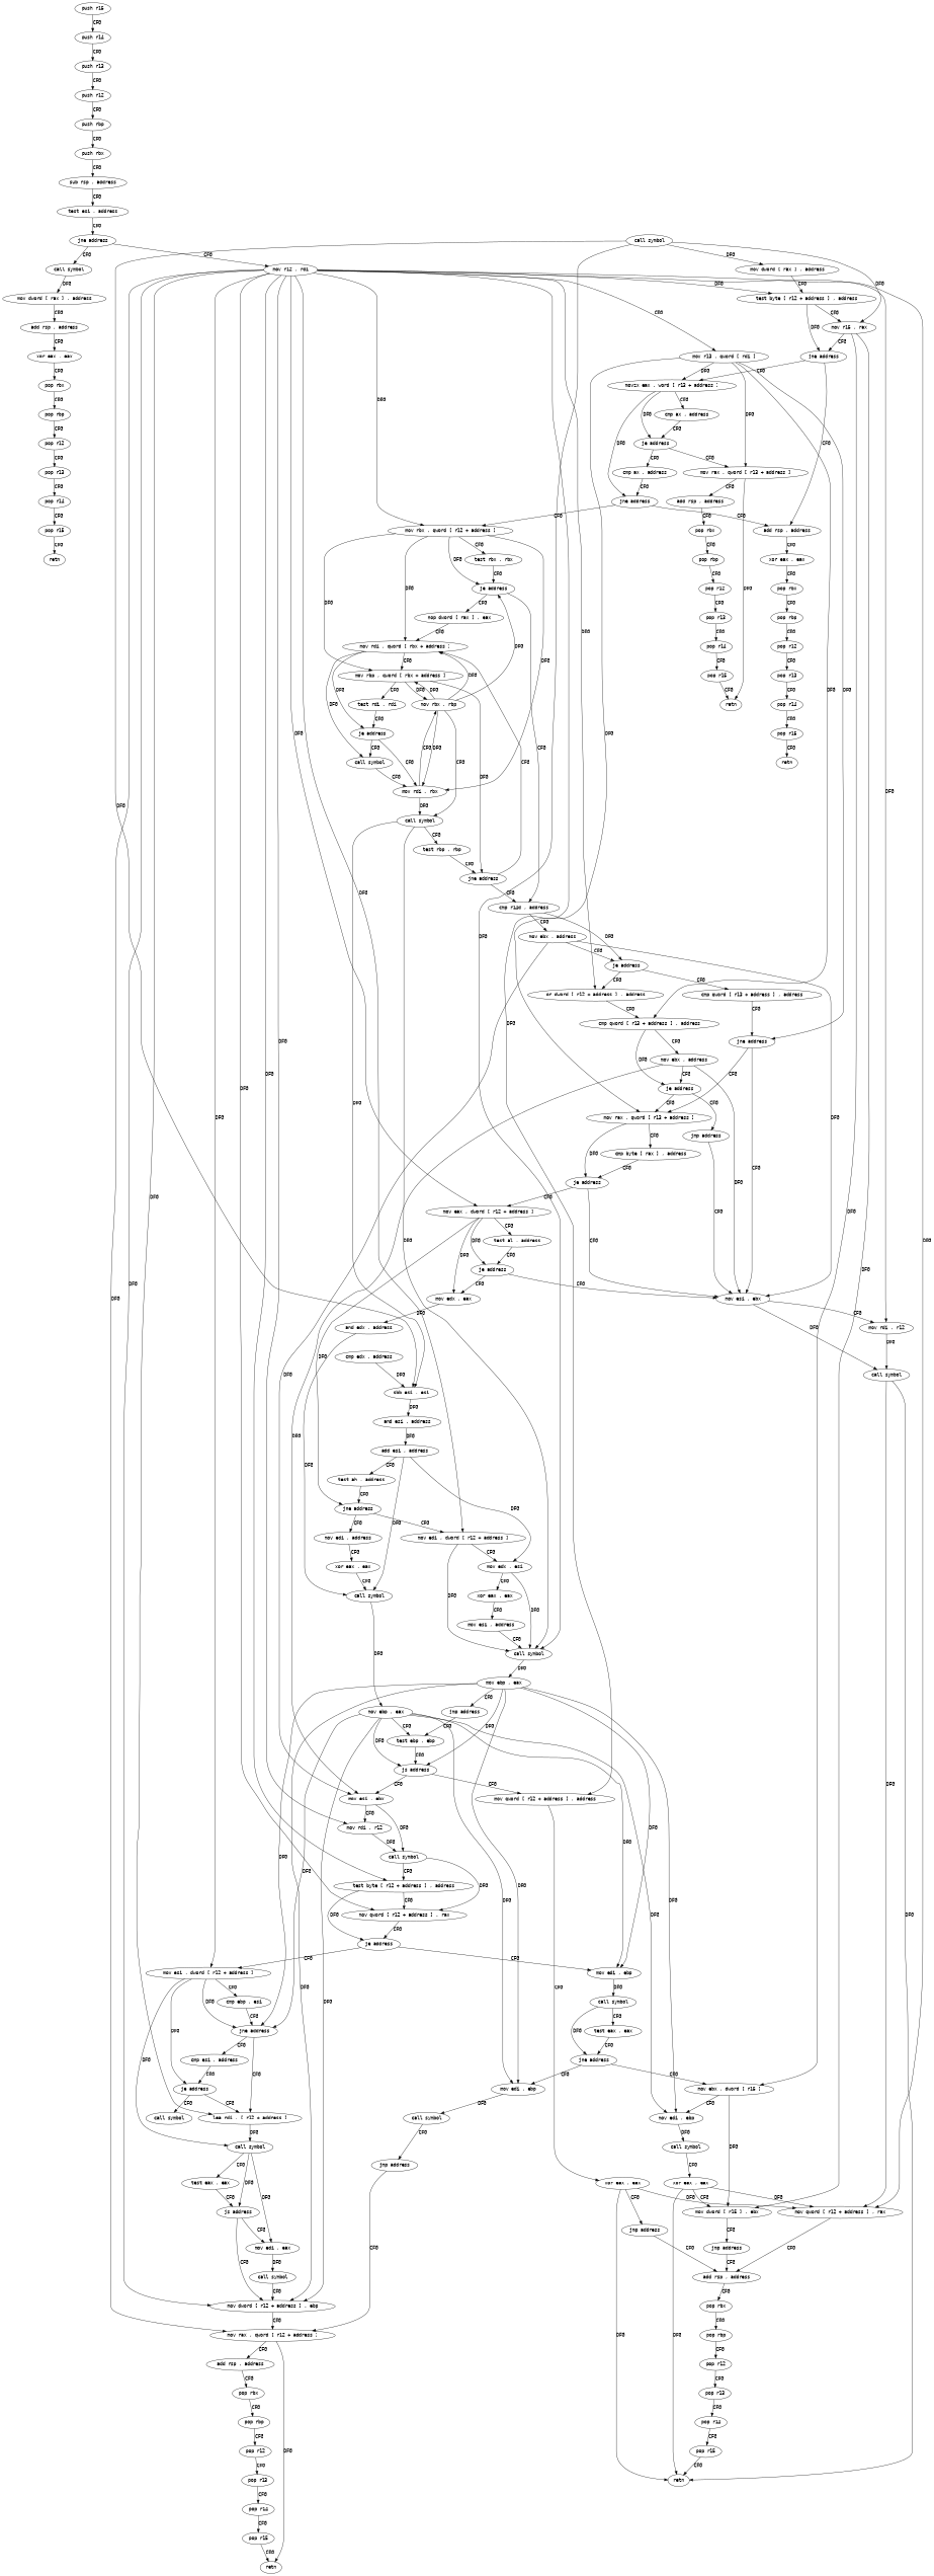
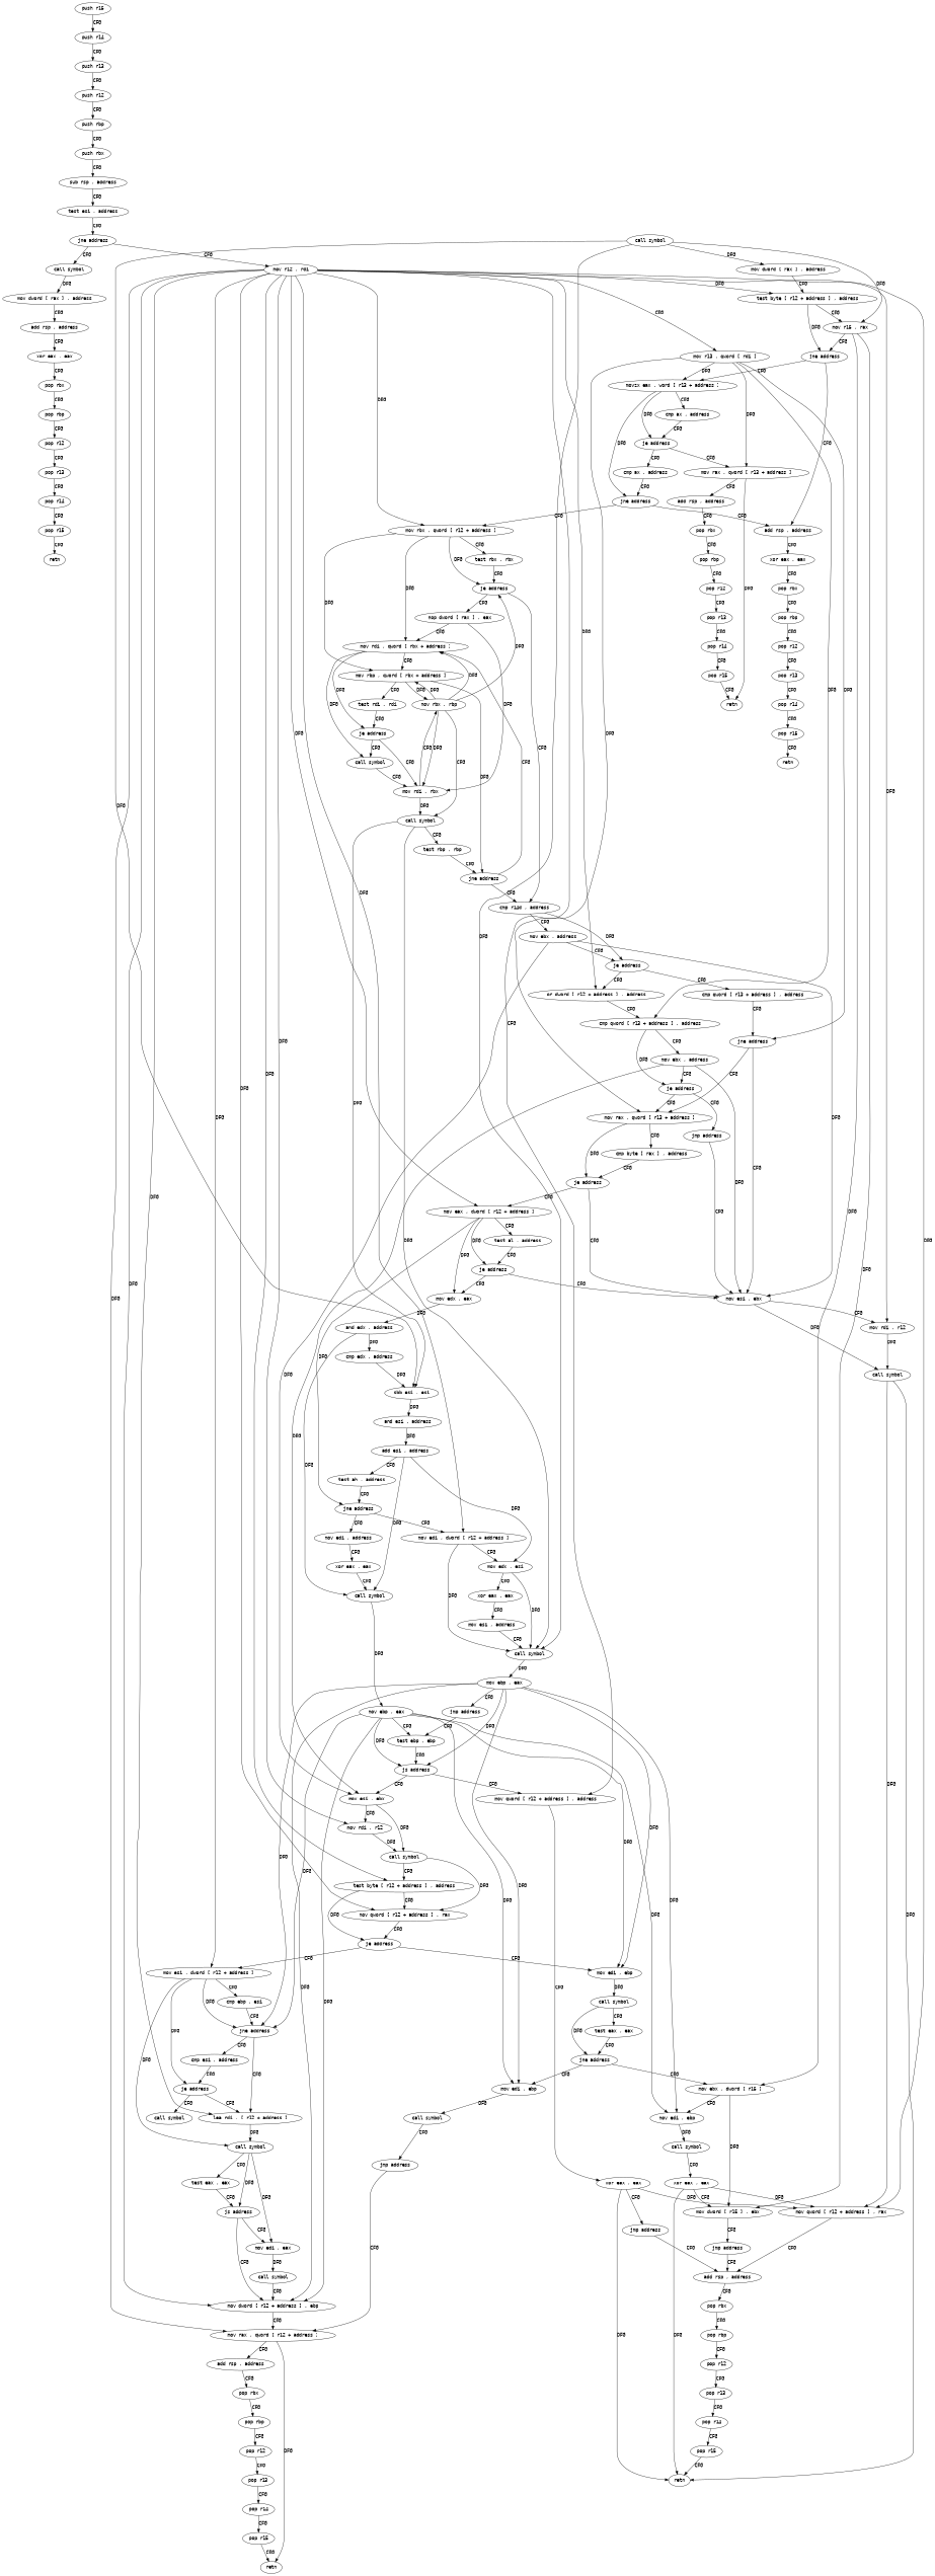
  digraph {
    fontname="DejaVu Sans Mono"
    node [fontname="DejaVu Sans Mono"]
    edge [fontname="DejaVu Sans Mono"]
    n1 [label="push r15"]
    n2 [label="push r14"]
    n3 [label="push r13"]
    n4 [label="push r12"]
    n5 [label="push rbp"]
    n6 [label="push rbx"]
    n7 [label="sub rsp , address"]
    n8 [label="test esi , address"]
    n9 [label="jne address"]
    n10 [label="call symbol"]
    n11 [label="mov r12 , rdi"]
    n12 [label="mov dword [ rax ] , address"]
    n13 [label="mov r13 , qword [ rdi ]"]
    n14 [label="test byte [ r12 + address ] , address"]
    n15 [label="mov rbx , qword [ r12 + address ]"]
    n16 [label="or dword [ r12 + address ] , address"]
    n17 [label="mov eax , dword [ r12 + address ]"]
    n18 [label="mov rdi , r12"]
    n19 [label="mov qword [ r12 + address ] , rax"]
    n20 [label="mov edi , dword [ r12 + address ]"]
    n21 [label="mov qword [ r12 + address ] , address"]
    n22 [label="mov rdi , r12"]
    n23 [label="test byte [ r12 + address ] , address"]
    n24 [label="mov qword [ r12 + address ] , rax"]
    n25 [label="mov esi , dword [ r12 + address ]"]
    n26 [label="lea rdi , [ r12 + address ]"]
    n27 [label="mov rax , qword [ r12 + address ]"]
    n28 [label="mov dword [ r12 + address ] , ebp"]
    n29 [label="add rsp , address"]
    n30 [label="movzx eax , word [ r13 + address ]"]
    n31 [label="mov rax , qword [ r13 + address ]"]
    n32 [label="cmp qword [ r13 + address ] , address"]
    n33 [label="mov rax , qword [ r13 + address ]"]
    n34 [label="jne address"]
    n35 [label="mov r15 , rax"]
    n36 [label="jne address"]
    n37 [label="test rbx , rbx"]
    n38 [label="je address"]
    n39 [label="mov rdi , qword [ rbx + address ]"]
    n40 [label="mov rdi , rbx"]
    n41 [label="mov rbp , qword [ rbx + address ]"]
    n42 [label="test al , address"]
    n43 [label="je address"]
    n44 [label="mov edx , eax"]
    n45 [label="jne address"]
    n46 [label="call symbol"]
    n47 [label="add rsp , address"]
    n48 [label="call symbol"]
    n49 [label="mov edx , esi"]
    n50 [label="xor eax , eax"]
    n51 [label="call symbol"]
    n52 [label="je address"]
    n53 [label="jne address"]
    n54 [label="cmp ebp , esi"]
    n55 [label="call symbol"]
    n56 [label="je address"]
    n57 [label="add rsp , address"]
    n58 [label=retn]
    n59 [label="xor eax , eax"]
    n60 [label="pop rbx"]
    n61 [label="pop rbp"]
    n62 [label="pop r12"]
    n63 [label="pop r13"]
    n64 [label="pop r14"]
    n65 [label="pop r15"]
    n66 [label=retn]
    n67 [label="cmp ax , address"]
    n68 [label="je address"]
    n69 [label="jne address"]
    n70 [label="add rsp , address"]
    n71 [label=retn]
    n72 [label="mov ebx , address"]
    n73 [label="je address"]
    n74 [label="cmp byte [ rax ] , address"]
    n75 [label="je address"]
    n76 [label="mov esi , ebx"]
    n77 [label="call symbol"]
    n78 [label="mov dword [ rax ] , address"]
    n79 [label="sbb esi , esi"]
    n80 [label="cmp r14d , address"]
    n81 [label="mov ebx , address"]
    n82 [label="je address"]
    n83 [label="mov ebx , dword [ r15 ]"]
    n84 [label="mov dword [ r15 ] , ebx"]
    n85 [label="and esi , address"]
    n86 [label="mov ebp , eax"]
    n87 [label="add rsp , address"]
    n88 [label="mov edi , ebp"]
    n89 [label="jmp address"]
    n90 [label="xor eax , eax"]
    n91 [label="pop rbx"]
    n92 [label="cmp ax , address"]
    n93 [label="pop rbp"]
    n94 [label="pop r12"]
    n95 [label="pop r13"]
    n96 [label="pop r14"]
    n97 [label="pop r15"]
    n98 [label=retn]
    n99 [label="pop rbx"]
    n100 [label="pop rbp"]
    n101 [label="pop r12"]
    n102 [label="pop r13"]
    n103 [label="pop r14"]
    n104 [label="pop r15"]
    n105 [label="nop dword [ rax ] , eax"]
    n106 [label="call symbol"]
    n107 [label="je address"]
    n108 [label="mov rbx , rbp"]
    n109 [label="call symbol"]
    n110 [label="jne address"]
    n111 [label="test rdi , rdi"]
    n112 [label="mov esi , ebx"]
    n113 [label="cmp qword [ r13 + address ] , address"]
    n114 [label="jmp address"]
    n115 [label=retn]
    n116 [label="test rbp , rbp"]
    n117 [label="and edx , address"]
    n118 [label="mov edi , address"]
    n119 [label="pop rbx"]
    n120 [label="pop rbp"]
    n121 [label="cmp edx , address"]
    n122 [label="call symbol"]
    n123 [label="mov ebp , eax"]
    n124 [label="add esi , address"]
    n125 [label="test ah , address"]
    n126 [label="xor eax , eax"]
    n127 [label="xor eax , eax"]
    n128 [label="mov esi , address"]
    n129 [label="jmp address"]
    n130 [label="js address"]
    n131 [label="mov edi , ebp"]
    n132 [label="mov edi , ebp"]
    n133 [label="test ebp , ebp"]
    n134 [label="call symbol"]
    n135 [label="call symbol"]
    n136 [label="cmp esi , address"]
    n137 [label="call symbol"]
    n138 [label="jmp address"]
    n139 [label="test eax , eax"]
    n140 [label="jne address"]
    n141 [label="test eax , eax"]
    n142 [label="js address"]
    n143 [label="mov edi , eax"]
    n144 [label="call symbol"]
    n145 [label="pop r12"]
    n146 [label="pop r13"]
    n147 [label="pop r14"]
    n148 [label="pop r15"]
    n149 [label="jmp address"]
    n150 [label="xor eax , eax"]
    n151 [label="pop rbx"]
    n152 [label="call symbol"]
    n153 [label="pop rbp"]
    n154 [label="pop r12"]
    n155 [label="pop r13"]
    n156 [label="pop r14"]
    n157 [label="pop r15"]
    n1 -> n2 [label=CFG]
    n2 -> n3 [label=CFG]
    n3 -> n4 [label=CFG]
    n4 -> n5 [label=CFG]
    n5 -> n6 [label=CFG]
    n6 -> n7 [label=CFG]
    n7 -> n8 [label=CFG]
    n8 -> n9 [label=CFG]
    n9 -> n10 [label=CFG]
    n9 -> n11 [label=CFG]
    n10 -> n12 [label=DFG]
    n11 -> n13 [label=CFG]
    n11 -> n14 [label=DFG]
    n11 -> n15 [label=DFG]
    n11 -> n16 [label=DFG]
    n11 -> n17 [label=DFG]
    n11 -> n18 [label=DFG]
    n11 -> n19 [label=DFG]
    n11 -> n20 [label=DFG]
-   n11 -> n21 [label=DFG]
+   n11 -> n21 [label=CFG]
    n11 -> n22 [label=DFG]
    n11 -> n23 [label=DFG]
    n11 -> n24 [label=DFG]
    n11 -> n25 [label=DFG]
    n11 -> n26 [label=DFG]
    n11 -> n27 [label=DFG]
    n11 -> n28 [label=DFG]
    n12 -> n29 [label=CFG]
    n13 -> n30 [label=DFG]
    n13 -> n31 [label=DFG]
    n13 -> n32 [label=DFG]
    n13 -> n33 [label=DFG]
    n13 -> n34 [label=DFG]
    n14 -> n35 [label=CFG]
    n14 -> n36 [label=DFG]
    n15 -> n37 [label=CFG]
    n15 -> n38 [label=DFG]
    n15 -> n39 [label=DFG]
-   n15 -> n40 [label=DFG]
+   n105 -> n40 [label=DFG]
    n15 -> n41 [label=DFG]
    n16 -> n32 [label=CFG]
    n17 -> n42 [label=CFG]
    n17 -> n43 [label=DFG]
    n17 -> n44 [label=DFG]
    n17 -> n45 [label=DFG]
    n18 -> n46 [label=DFG]
    n19 -> n47 [label=CFG]
    n20 -> n48 [label=DFG]
    n20 -> n49 [label=CFG]
    n21 -> n50 [label=CFG]
    n22 -> n51 [label=DFG]
    n23 -> n24 [label=CFG]
    n23 -> n52 [label=DFG]
    n24 -> n52 [label=CFG]
    n25 -> n53 [label=DFG]
    n25 -> n54 [label=CFG]
    n25 -> n55 [label=DFG]
    n25 -> n56 [label=DFG]
    n26 -> n55 [label=DFG]
    n27 -> n57 [label=CFG]
    n27 -> n58 [label=DFG]
    n28 -> n27 [label=CFG]
    n29 -> n59 [label=CFG]
    n30 -> n67 [label=CFG]
    n30 -> n68 [label=DFG]
    n30 -> n69 [label=DFG]
    n31 -> n70 [label=CFG]
    n31 -> n71 [label=DFG]
    n32 -> n72 [label=CFG]
    n32 -> n73 [label=DFG]
    n33 -> n74 [label=CFG]
    n33 -> n75 [label=DFG]
    n34 -> n33 [label=CFG]
    n34 -> n76 [label=CFG]
    n35 -> n36 [label=CFG]
    n35 -> n83 [label=DFG]
    n35 -> n84 [label=DFG]
    n36 -> n30 [label=CFG]
    n36 -> n87 [label=CFG]
    n37 -> n38 [label=CFG]
    n38 -> n80 [label=CFG]
    n38 -> n105 [label=CFG]
    n39 -> n41 [label=CFG]
    n39 -> n106 [label=DFG]
    n39 -> n107 [label=DFG]
    n40 -> n108 [label=CFG]
    n40 -> n109 [label=DFG]
    n41 -> n108 [label=DFG]
    n41 -> n110 [label=DFG]
    n41 -> n111 [label=CFG]
    n42 -> n43 [label=CFG]
    n43 -> n44 [label=CFG]
    n43 -> n76 [label=CFG]
    n44 -> n117 [label=DFG]
    n45 -> n20 [label=CFG]
    n45 -> n118 [label=CFG]
    n46 -> n19 [label=DFG]
    n46 -> n115 [label=DFG]
    n47 -> n119 [label=CFG]
    n48 -> n86 [label=DFG]
    n49 -> n48 [label=DFG]
    n49 -> n126 [label=CFG]
    n50 -> n19 [label=DFG]
    n50 -> n115 [label=DFG]
    n50 -> n138 [label=CFG]
    n51 -> n23 [label=CFG]
    n51 -> n24 [label=DFG]
    n52 -> n25 [label=CFG]
    n52 -> n131 [label=CFG]
    n53 -> n26 [label=CFG]
    n53 -> n136 [label=CFG]
    n54 -> n53 [label=CFG]
    n55 -> n141 [label=CFG]
    n55 -> n142 [label=DFG]
    n55 -> n143 [label=DFG]
    n56 -> n26 [label=CFG]
    n56 -> n144 [label=CFG]
    n57 -> n151 [label=CFG]
    n59 -> n60 [label=CFG]
    n60 -> n61 [label=CFG]
    n61 -> n62 [label=CFG]
    n62 -> n63 [label=CFG]
    n63 -> n64 [label=CFG]
    n64 -> n65 [label=CFG]
    n65 -> n66 [label=CFG]
    n67 -> n68 [label=CFG]
    n68 -> n31 [label=CFG]
    n68 -> n92 [label=CFG]
    n69 -> n15 [label=CFG]
    n69 -> n87 [label=CFG]
    n70 -> n99 [label=CFG]
    n72 -> n73 [label=CFG]
    n72 -> n76 [label=DFG]
    n72 -> n112 [label=DFG]
    n73 -> n33 [label=CFG]
    n73 -> n114 [label=CFG]
    n74 -> n75 [label=CFG]
    n75 -> n17 [label=CFG]
    n75 -> n76 [label=CFG]
    n76 -> n18 [label=CFG]
    n76 -> n46 [label=DFG]
    n77 -> n35 [label=DFG]
    n77 -> n48 [label=DFG]
    n77 -> n78 [label=DFG]
    n77 -> n79 [label=DFG]
    n78 -> n14 [label=CFG]
    n79 -> n85 [label=DFG]
    n80 -> n81 [label=CFG]
    n80 -> n82 [label=DFG]
    n81 -> n76 [label=DFG]
    n81 -> n82 [label=CFG]
    n81 -> n112 [label=DFG]
    n82 -> n16 [label=CFG]
    n82 -> n113 [label=CFG]
    n83 -> n84 [label=DFG]
    n83 -> n88 [label=CFG]
    n84 -> n89 [label=CFG]
    n85 -> n124 [label=DFG]
    n86 -> n28 [label=DFG]
    n86 -> n53 [label=DFG]
    n86 -> n88 [label=DFG]
    n86 -> n129 [label=CFG]
    n86 -> n130 [label=DFG]
    n86 -> n131 [label=DFG]
    n86 -> n132 [label=DFG]
    n87 -> n90 [label=CFG]
    n88 -> n137 [label=DFG]
    n89 -> n47 [label=CFG]
    n90 -> n91 [label=CFG]
    n91 -> n93 [label=CFG]
    n92 -> n69 [label=CFG]
    n93 -> n94 [label=CFG]
    n94 -> n95 [label=CFG]
    n95 -> n96 [label=CFG]
    n96 -> n97 [label=CFG]
    n97 -> n98 [label=CFG]
    n99 -> n100 [label=CFG]
    n100 -> n101 [label=CFG]
    n101 -> n102 [label=CFG]
    n102 -> n103 [label=CFG]
    n103 -> n104 [label=CFG]
    n104 -> n71 [label=CFG]
    n105 -> n39 [label=CFG]
    n106 -> n40 [label=CFG]
    n107 -> n40 [label=CFG]
    n107 -> n106 [label=CFG]
    n108 -> n38 [label=DFG]
    n108 -> n39 [label=DFG]
    n108 -> n40 [label=DFG]
    n108 -> n41 [label=DFG]
    n108 -> n109 [label=CFG]
    n109 -> n48 [label=DFG]
    n109 -> n79 [label=DFG]
    n109 -> n116 [label=CFG]
    n110 -> n39 [label=CFG]
    n110 -> n80 [label=CFG]
    n111 -> n107 [label=CFG]
    n112 -> n22 [label=CFG]
    n112 -> n51 [label=DFG]
    n113 -> n34 [label=CFG]
    n114 -> n76 [label=CFG]
    n116 -> n110 [label=CFG]
+   n117 -> n121 [label=DFG]
    n117 -> n122 [label=DFG]
    n118 -> n127 [label=CFG]
    n119 -> n120 [label=CFG]
    n120 -> n145 [label=CFG]
    n121 -> n79 [label=DFG]
    n122 -> n123 [label=DFG]
    n123 -> n28 [label=DFG]
    n123 -> n53 [label=DFG]
    n123 -> n88 [label=DFG]
    n123 -> n130 [label=DFG]
    n123 -> n131 [label=DFG]
    n123 -> n132 [label=DFG]
    n123 -> n133 [label=CFG]
    n124 -> n49 [label=DFG]
    n124 -> n122 [label=DFG]
    n124 -> n125 [label=CFG]
    n125 -> n45 [label=CFG]
    n126 -> n128 [label=CFG]
    n127 -> n122 [label=CFG]
    n128 -> n48 [label=CFG]
    n129 -> n133 [label=CFG]
    n130 -> n21 [label=CFG]
    n130 -> n112 [label=CFG]
    n131 -> n134 [label=DFG]
    n132 -> n135 [label=DFG]
    n133 -> n130 [label=CFG]
    n134 -> n139 [label=CFG]
    n134 -> n140 [label=DFG]
    n135 -> n149 [label=CFG]
    n136 -> n56 [label=CFG]
    n137 -> n150 [label=CFG]
    n138 -> n47 [label=CFG]
    n139 -> n140 [label=CFG]
    n140 -> n83 [label=CFG]
    n140 -> n132 [label=CFG]
    n141 -> n142 [label=CFG]
    n142 -> n28 [label=CFG]
    n142 -> n143 [label=CFG]
    n143 -> n152 [label=DFG]
    n145 -> n146 [label=CFG]
    n146 -> n147 [label=CFG]
    n147 -> n148 [label=CFG]
    n148 -> n115 [label=CFG]
    n149 -> n27 [label=CFG]
    n150 -> n19 [label=DFG]
    n150 -> n84 [label=CFG]
    n150 -> n115 [label=DFG]
    n151 -> n153 [label=CFG]
    n152 -> n28 [label=CFG]
    n153 -> n154 [label=CFG]
    n154 -> n155 [label=CFG]
    n155 -> n156 [label=CFG]
    n156 -> n157 [label=CFG]
    n157 -> n58 [label=CFG]
  }
